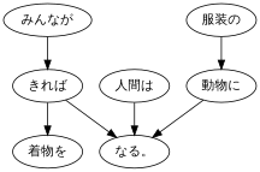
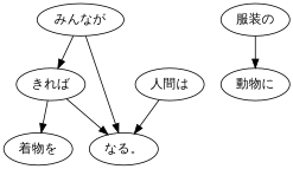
  digraph {
    n1 [label="みんなが"]
    n2 [label="きれば"]
    n3 [label="着物を"]
    n4 [label="なる。"]
    n5 [label="人間は"]
    n6 [label="服装の"]
    n7 [label="動物に"]
    n1 -> n2
    n2 -> n3
    n2 -> n4
    n5 -> n4
    n6 -> n7
-   n7 -> n4
+   n1 -> n4
  }
